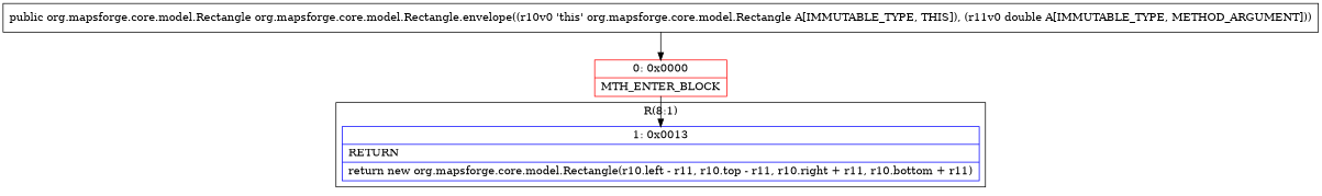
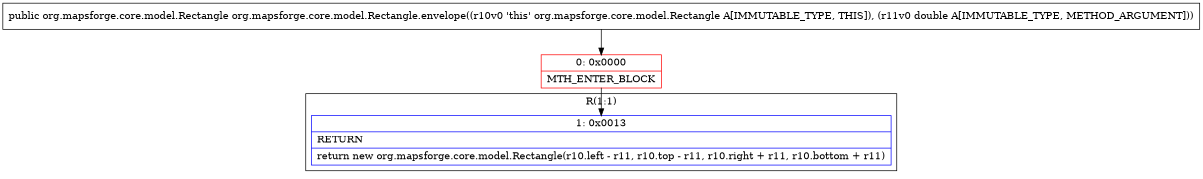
  digraph {
    node [shape=record]
    n1 [color=blue label="{1\:\ 0x0013|RETURN\l|return new org.mapsforge.core.model.Rectangle(r10.left \- r11, r10.top \- r11, r10.right + r11, r10.bottom + r11)\l}"]
    n2 [color=red label="{0\:\ 0x0000|MTH_ENTER_BLOCK\l}"]
    n3 [label="{public org.mapsforge.core.model.Rectangle org.mapsforge.core.model.Rectangle.envelope((r10v0 'this' org.mapsforge.core.model.Rectangle A[IMMUTABLE_TYPE, THIS]), (r11v0 double A[IMMUTABLE_TYPE, METHOD_ARGUMENT])) }"]
    subgraph cluster_1 {
-     label="R(8:1)"
+     label="R(1:1)"
      n1
    }
    n2 -> n1
    n3 -> n2
  }
